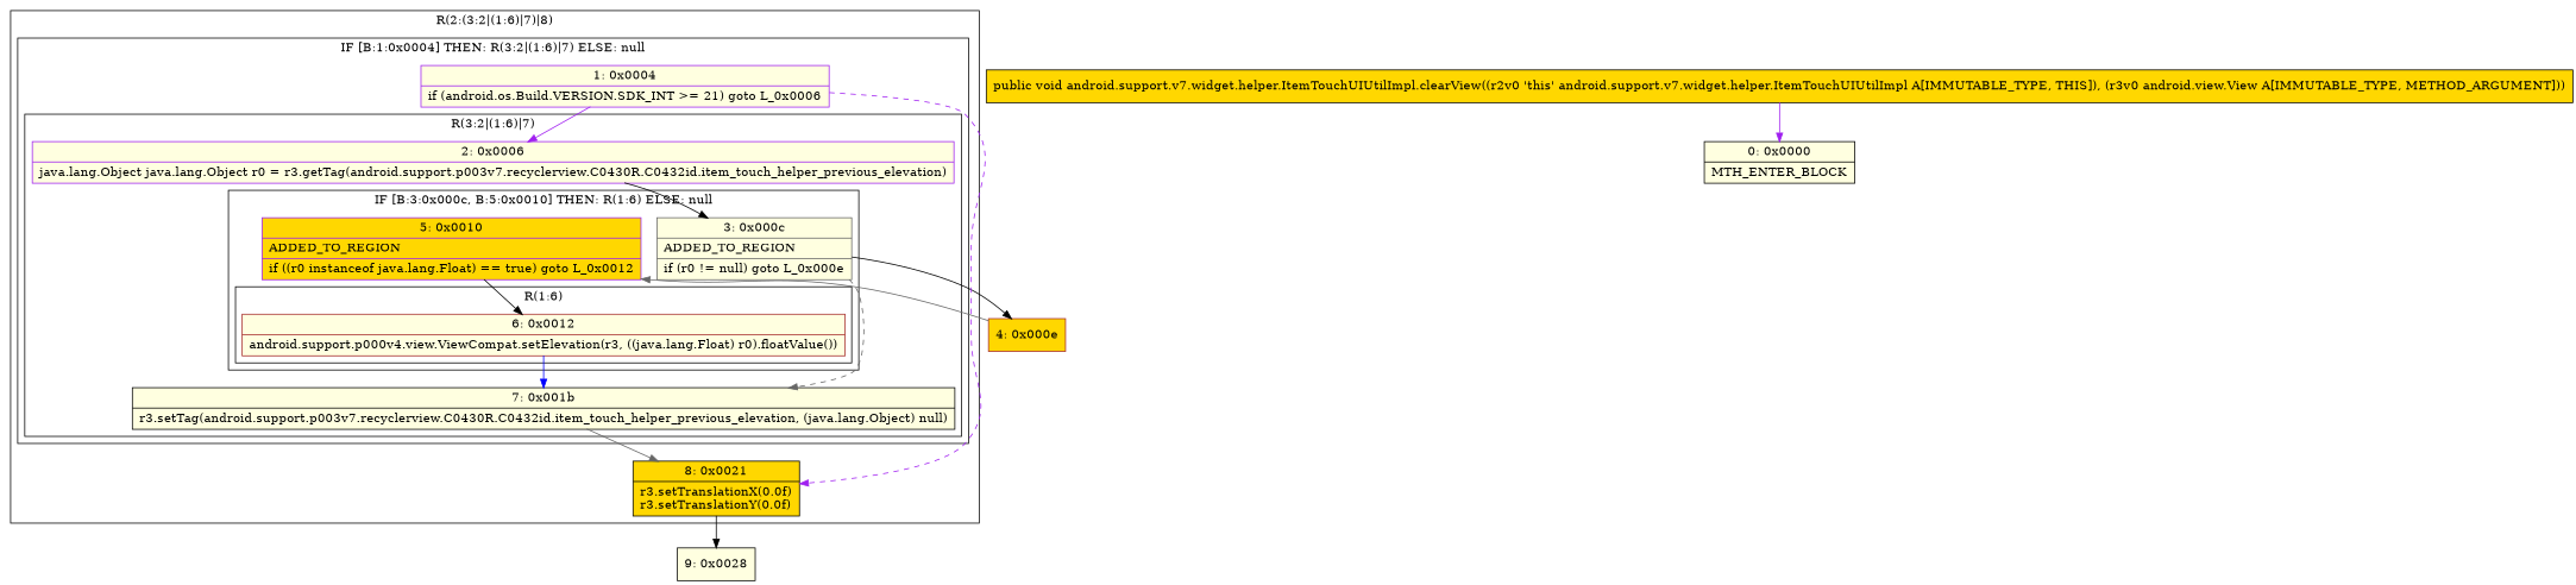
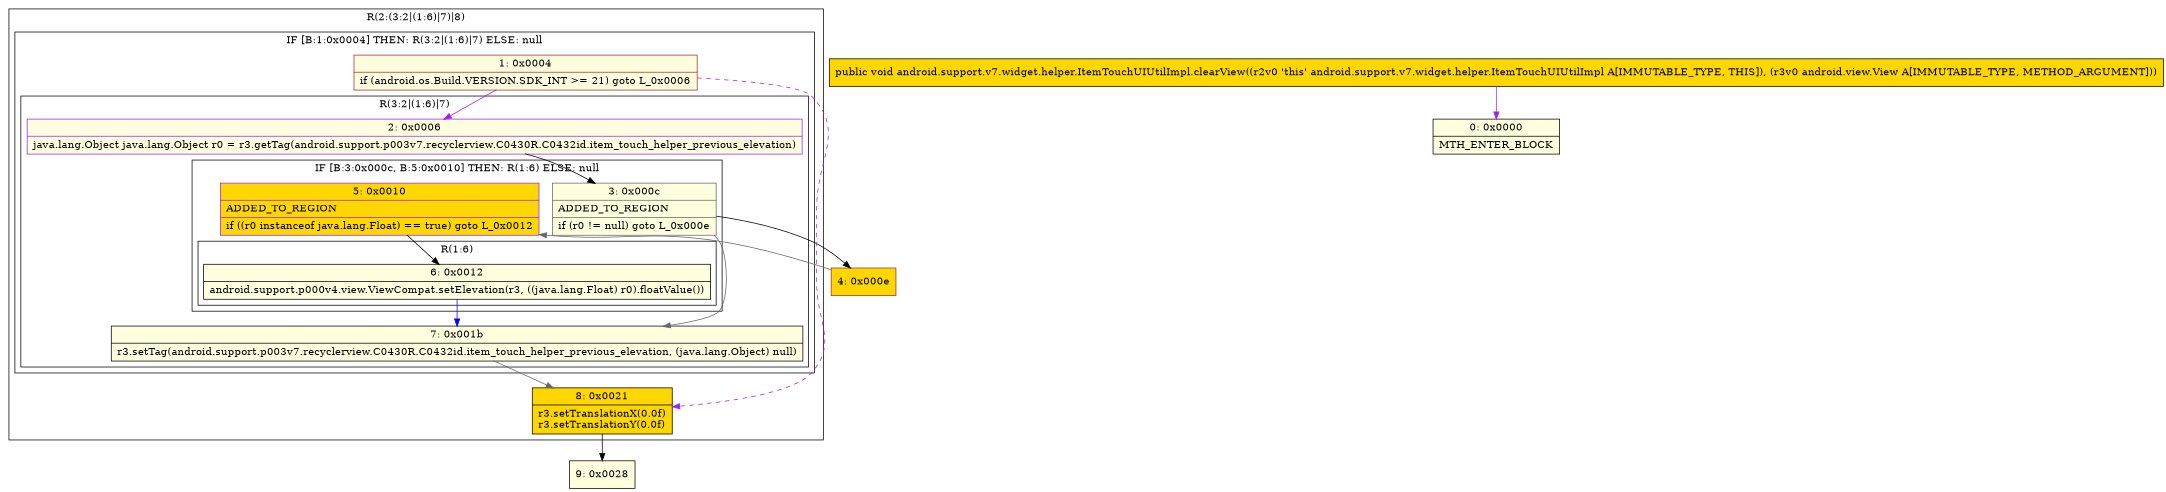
  digraph {
    node [color=black fillcolor=lightyellow shape=record style=filled]
    edge [color=black]
-   n1 [color=brown label="{6\:\ 0x0012|android.support.p000v4.view.ViewCompat.setElevation(r3, ((java.lang.Float) r0).floatValue())\l}"]
+   n1 [label="{6\:\ 0x0012|android.support.p000v4.view.ViewCompat.setElevation(r3, ((java.lang.Float) r0).floatValue())\l}"]
    n2 [color=gray40 label="{3\:\ 0x000c|ADDED_TO_REGION\l|if (r0 != null) goto L_0x000e\l}"]
    n3 [color=purple fillcolor=gold label="{5\:\ 0x0010|ADDED_TO_REGION\l|if ((r0 instanceof java.lang.Float) == true) goto L_0x0012\l}"]
    n4 [color=purple label="{2\:\ 0x0006|java.lang.Object java.lang.Object r0 = r3.getTag(android.support.p003v7.recyclerview.C0430R.C0432id.item_touch_helper_previous_elevation)\l}"]
    n5 [label="{7\:\ 0x001b|r3.setTag(android.support.p003v7.recyclerview.C0430R.C0432id.item_touch_helper_previous_elevation, (java.lang.Object) null)\l}"]
-   n6 [color=purple label="{1\:\ 0x0004|if (android.os.Build.VERSION.SDK_INT \>= 21) goto L_0x0006\l}"]
+   n6 [color=brown label="{1\:\ 0x0004|if (android.os.Build.VERSION.SDK_INT \>= 21) goto L_0x0006\l}"]
    n7 [fillcolor=gold label="{8\:\ 0x0021|r3.setTranslationX(0.0f)\lr3.setTranslationY(0.0f)\l}"]
    n8 [color=brown fillcolor=gold label="{4\:\ 0x000e}"]
    n9 [label="{9\:\ 0x0028}"]
    n10 [label="{0\:\ 0x0000|MTH_ENTER_BLOCK\l}"]
    n11 [fillcolor=gold label="{public void android.support.v7.widget.helper.ItemTouchUIUtilImpl.clearView((r2v0 'this' android.support.v7.widget.helper.ItemTouchUIUtilImpl A[IMMUTABLE_TYPE, THIS]), (r3v0 android.view.View A[IMMUTABLE_TYPE, METHOD_ARGUMENT])) }"]
    subgraph cluster_1 {
      label="R(2:(3:2|(1:6)|7)|8)"
      n7
      subgraph cluster_2 {
        label="IF [B:1:0x0004] THEN: R(3:2|(1:6)|7) ELSE: null"
        n6
        subgraph cluster_3 {
          label="R(3:2|(1:6)|7)"
          n4
          n5
          subgraph cluster_4 {
            label="IF [B:3:0x000c, B:5:0x0010] THEN: R(1:6) ELSE: null"
            n2
            n3
            subgraph cluster_5 {
              label="R(1:6)"
              n1
            }
          }
        }
      }
    }
    n1 -> n5 [color=blue]
-   n2 -> n5 [color=gray40 style=dashed]
+   n2 -> n5 [color=gray40 style=solid]
    n2 -> n8
    n3 -> n1
    n4 -> n2
    n5 -> n7 [color=gray40]
    n6 -> n4 [color=purple]
    n6 -> n7 [color=purple style=dashed]
    n7 -> n9
    n8 -> n3 [color=gray40]
    n11 -> n10 [color=purple]
  }
